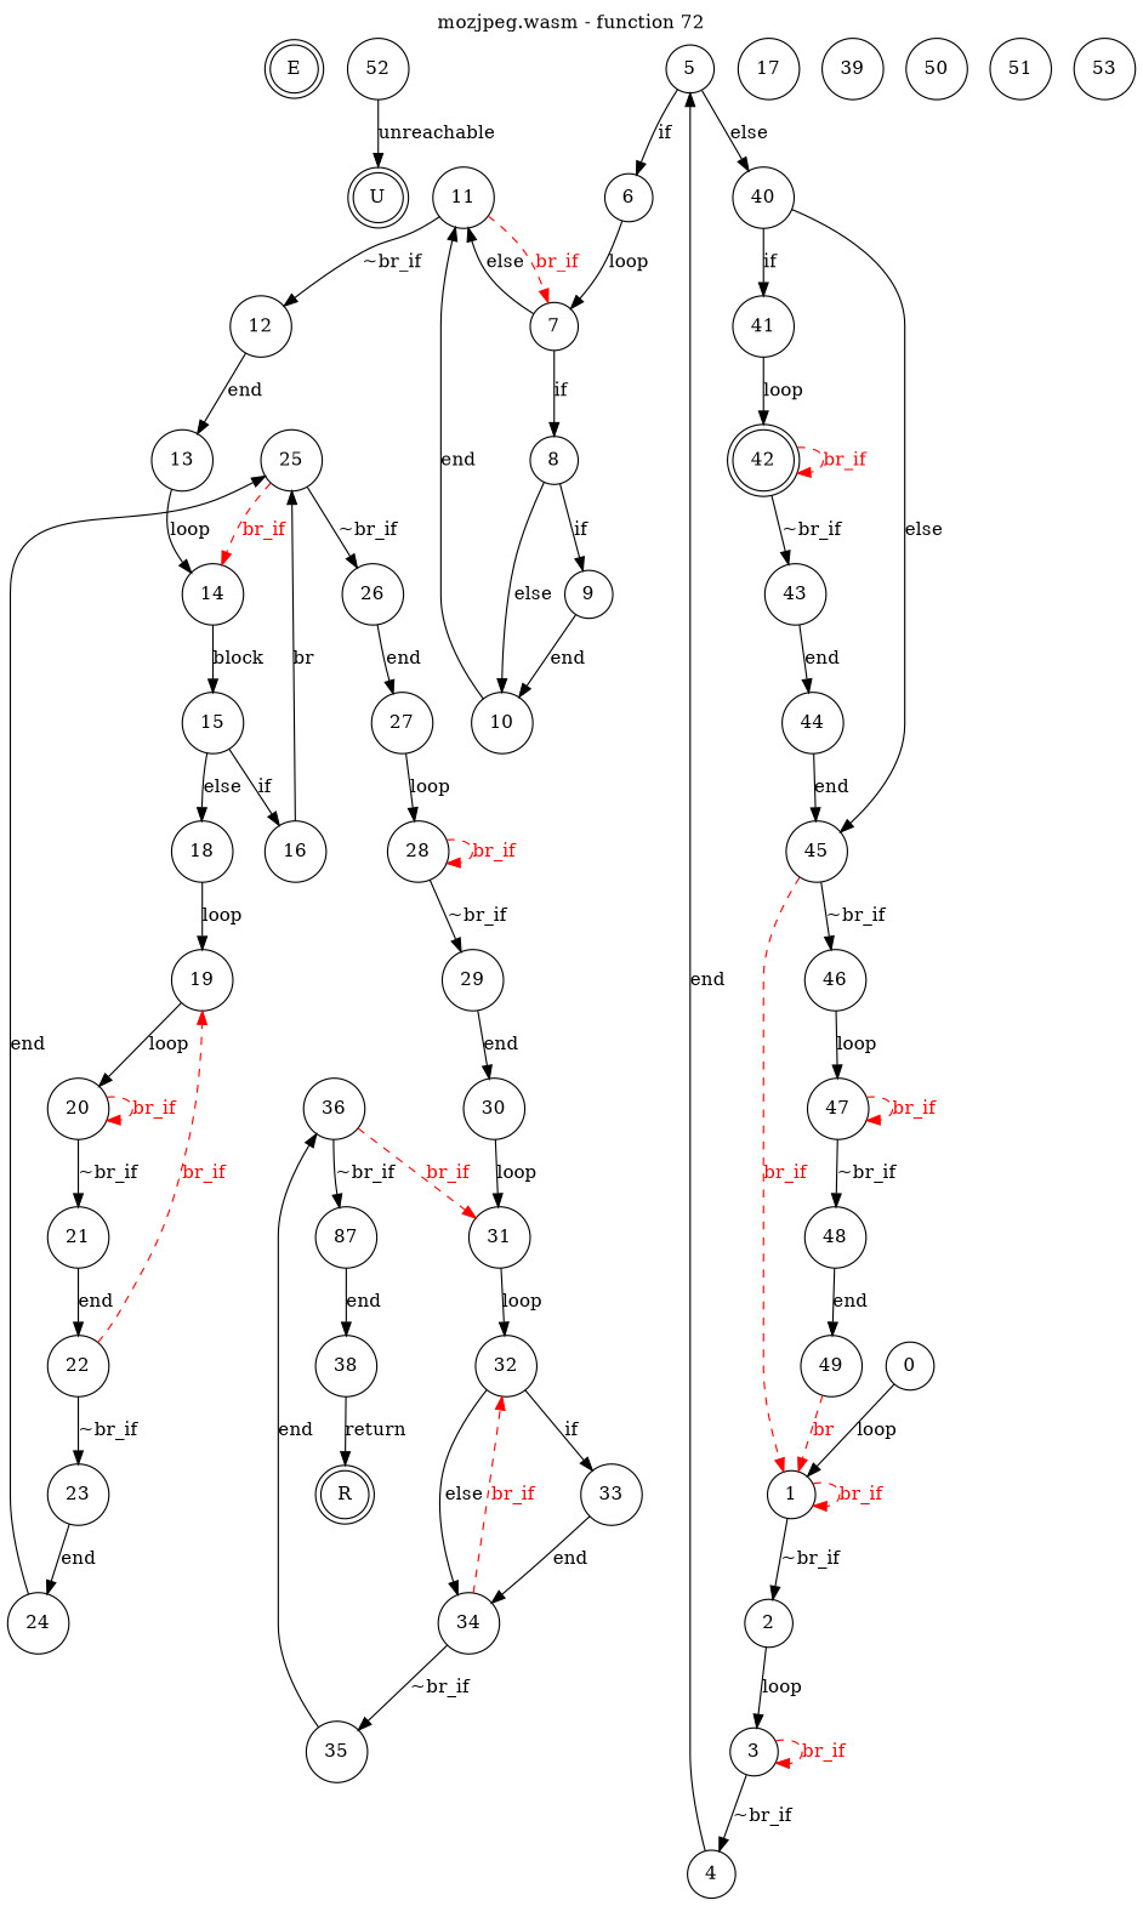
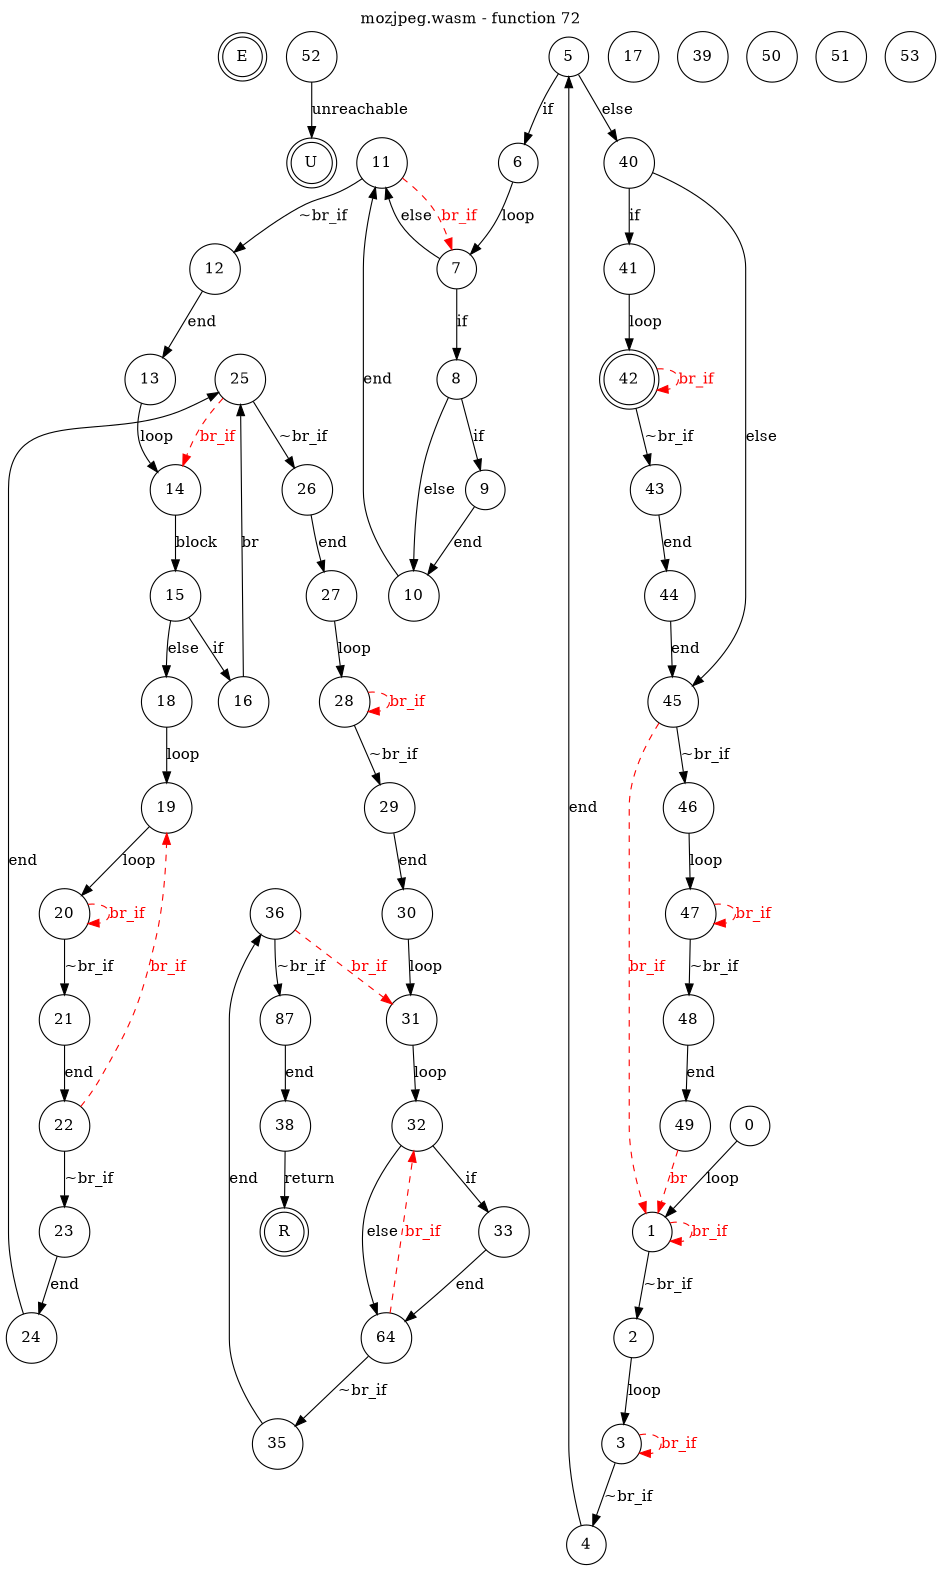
  digraph {
    label="mozjpeg.wasm - function 72"
    labelfontcolor=black
    labelfontname=Helvetica
    labelfontsize=16
    labelloc=t
    node [shape=circle fontcolor=black]
    E [shape=doublecircle fontcolor=""]
    U [shape=doublecircle fontcolor=""]
    R [shape=doublecircle fontcolor=""]
    n4 [label=0]
    n5 [label=1]
    n6 [label=2]
    n7 [label=3]
    n8 [label=4]
    n9 [label=5]
    n10 [label=6]
    n11 [label=40]
    n12 [label=7]
    n13 [label=41]
    n14 [label=45]
    n15 [label=8]
    n16 [label=11]
    n17 [label=9]
    n18 [label=10]
    n19 [label=12]
    n20 [label=13]
    n21 [label=14]
    n22 [label=15]
    n23 [label=16]
    n24 [label=18]
    n25 [label=25]
    n26 [label=19]
    n27 [label=26]
    n28 [label=17]
    n29 [label=20]
    n30 [label=21]
    n31 [label=22]
    n32 [label=23]
    n33 [label=24]
    n34 [label=27]
    n35 [label=28]
    n36 [label=29]
    n37 [label=30]
    n38 [label=31]
    n39 [label=32]
    n40 [label=33]
-   n41 [label=34]
+   n41 [label=64]
    n42 [label=35]
    n43 [label=36]
    n44 [label=87]
    n45 [label=38]
    n46 [label=39]
    n47 [label=42 shape=doublecircle]
    n48 [label=46]
    n49 [label=43]
    n50 [label=44]
    n51 [label=47]
    n52 [label=48]
    n53 [label=49]
    n54 [label=50]
    n55 [label=51]
    n56 [label=52]
    n57 [label=53]
    n4 -> n5 [label=loop]
    n5 -> n5 [color=red fontcolor=red label=br_if style=dashed]
    n5 -> n6 [label="~br_if"]
    n6 -> n7 [label=loop]
    n7 -> n7 [color=red fontcolor=red label=br_if style=dashed]
    n7 -> n8 [label="~br_if"]
    n8 -> n9 [label=end]
    n9 -> n10 [label=if]
    n9 -> n11 [label=else]
    n10 -> n12 [label=loop]
    n11 -> n13 [label=if]
    n11 -> n14 [label=else]
    n12 -> n15 [label=if]
    n12 -> n16 [label=else]
    n13 -> n47 [label=loop]
    n14 -> n5 [color=red fontcolor=red label=br_if style=dashed]
    n14 -> n48 [label="~br_if"]
    n15 -> n17 [label=if]
    n15 -> n18 [label=else]
    n16 -> n12 [color=red fontcolor=red label=br_if style=dashed]
    n16 -> n19 [label="~br_if"]
    n17 -> n18 [label=end]
    n18 -> n16 [label=end]
    n19 -> n20 [label=end]
    n20 -> n21 [label=loop]
    n21 -> n22 [label=block]
    n22 -> n23 [label=if]
    n22 -> n24 [label=else]
    n23 -> n25 [label=br]
    n24 -> n26 [label=loop]
    n25 -> n21 [color=red fontcolor=red label=br_if style=dashed]
    n25 -> n27 [label="~br_if"]
    n26 -> n29 [label=loop]
    n27 -> n34 [label=end]
    n29 -> n29 [color=red fontcolor=red label=br_if style=dashed]
    n29 -> n30 [label="~br_if"]
    n30 -> n31 [label=end]
    n31 -> n26 [color=red fontcolor=red label=br_if style=dashed]
    n31 -> n32 [label="~br_if"]
    n32 -> n33 [label=end]
    n33 -> n25 [label=end]
    n34 -> n35 [label=loop]
    n35 -> n35 [color=red fontcolor=red label=br_if style=dashed]
    n35 -> n36 [label="~br_if"]
    n36 -> n37 [label=end]
    n37 -> n38 [label=loop]
    n38 -> n39 [label=loop]
    n39 -> n40 [label=if]
    n39 -> n41 [label=else]
    n40 -> n41 [label=end]
    n41 -> n39 [color=red fontcolor=red label=br_if style=dashed]
    n41 -> n42 [label="~br_if"]
    n42 -> n43 [label=end]
    n43 -> n38 [color=red fontcolor=red label=br_if style=dashed]
    n43 -> n44 [label="~br_if"]
    n44 -> n45 [label=end]
    n45 -> R [label=return]
    n47 -> n47 [color=red fontcolor=red label=br_if style=dashed]
    n47 -> n49 [label="~br_if"]
    n48 -> n51 [label=loop]
    n49 -> n50 [label=end]
    n50 -> n14 [label=end]
    n51 -> n51 [color=red fontcolor=red label=br_if style=dashed]
    n51 -> n52 [label="~br_if"]
    n52 -> n53 [label=end]
    n53 -> n5 [color=red fontcolor=red label=br style=dashed]
    n56 -> U [label=unreachable]
  }
